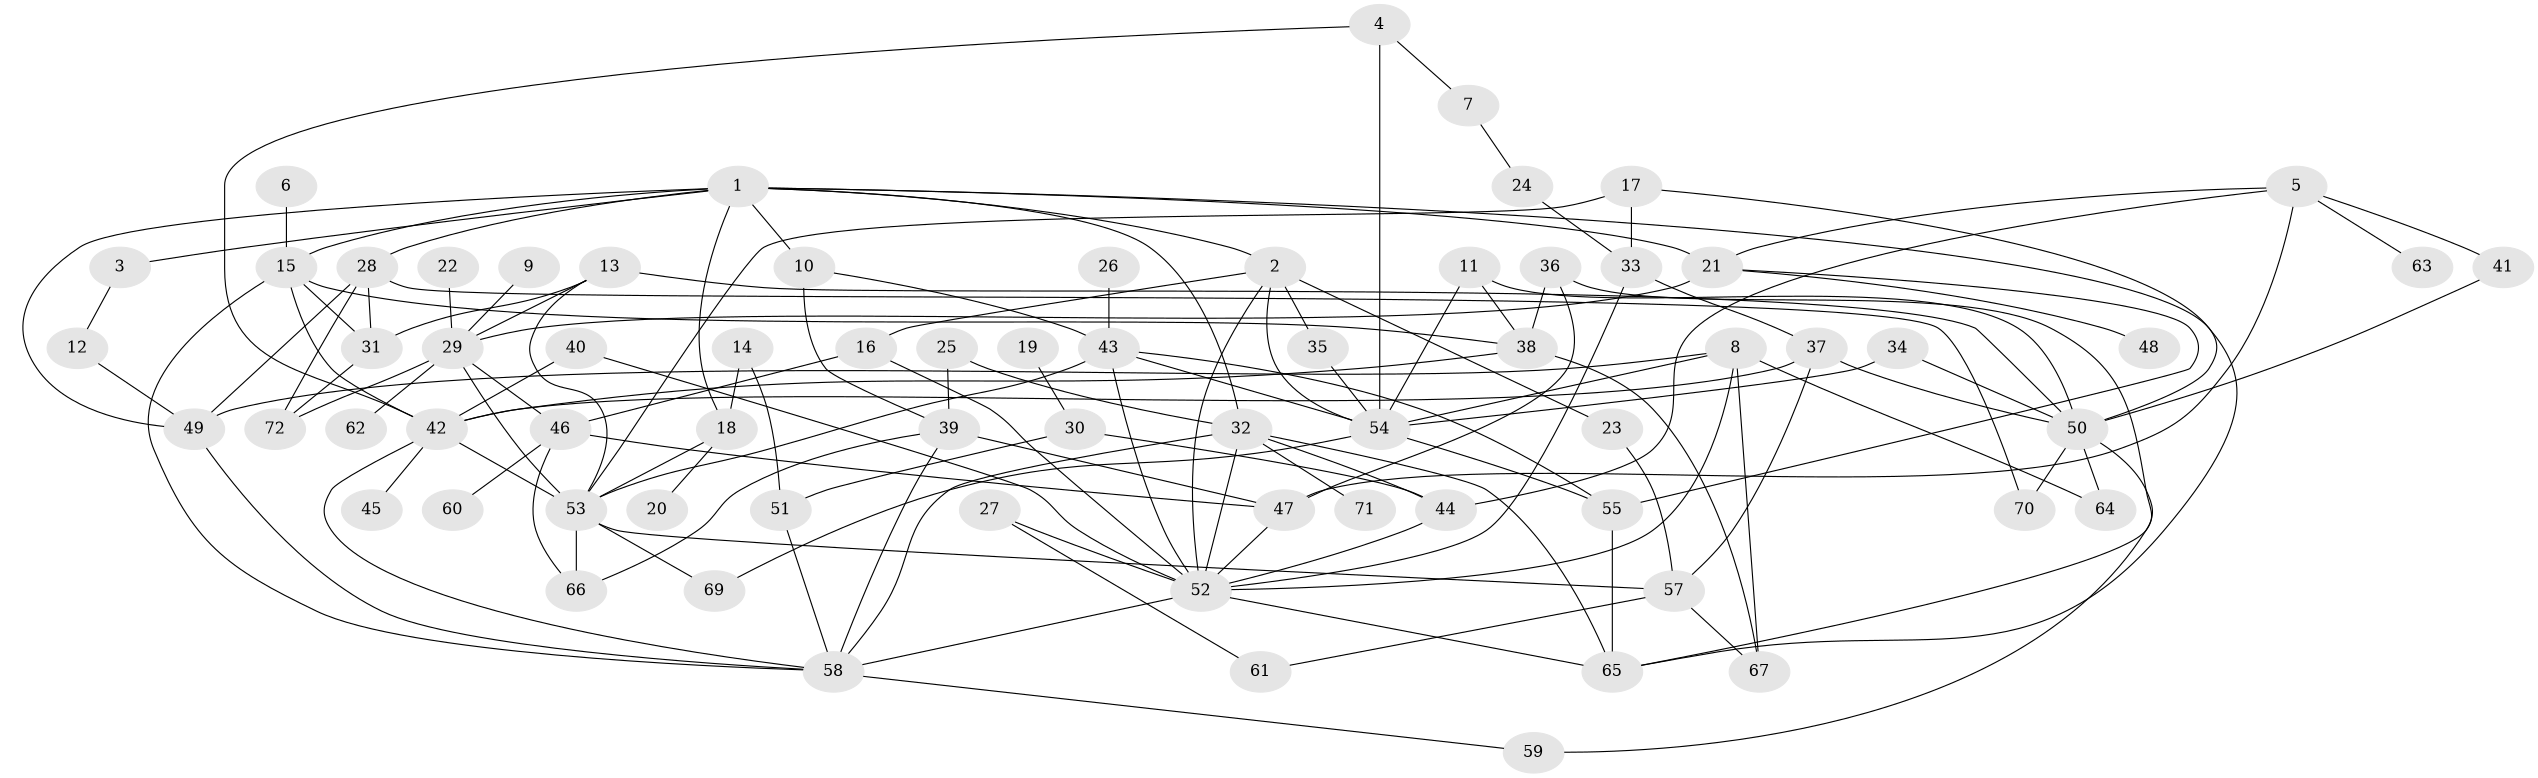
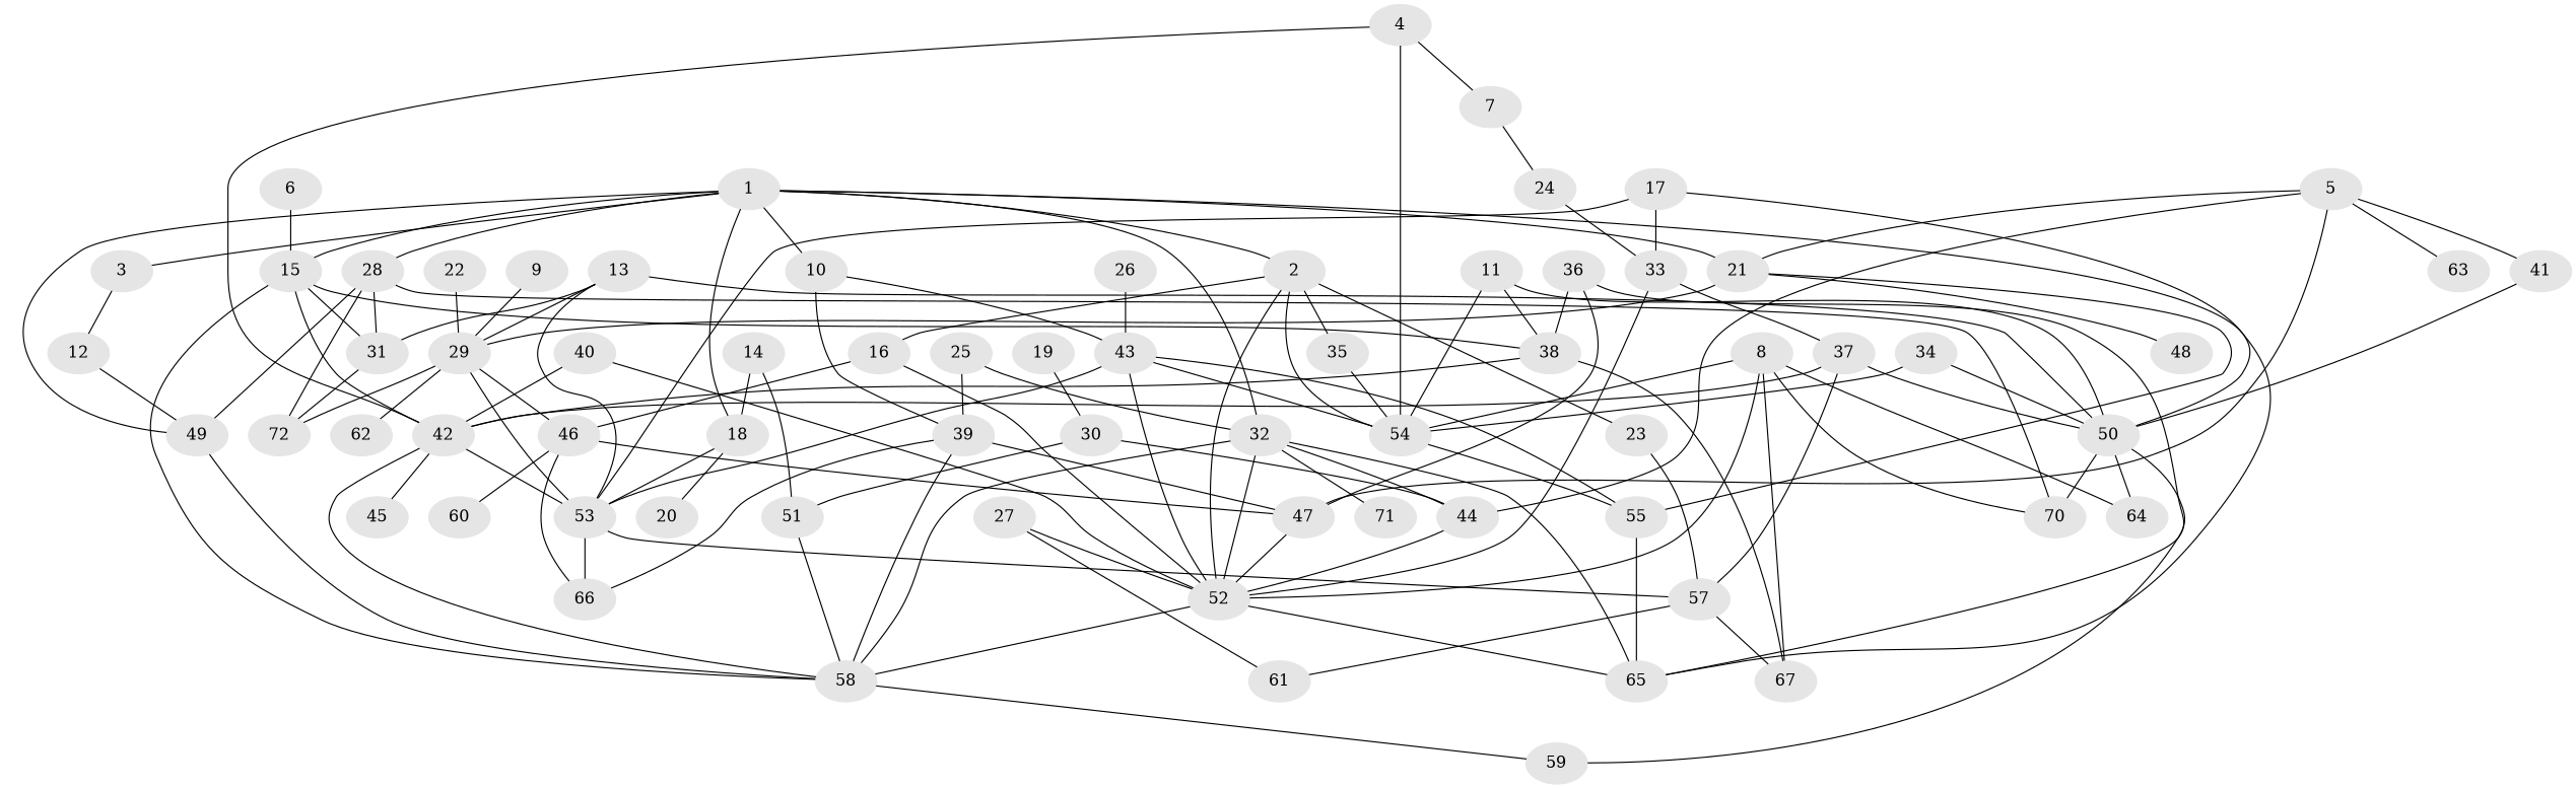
  graph {
    node [color=gray90 style=filled]
    edge [weight=1.0]
    1
    2
    3
    10
    15
    18
    21
    28
    32
    49
    65
    16
    23
    35
    52
    54
    12
    39
    43
    42
    38
    31
    58
    53
    20
    29
    48
    55
    70
    72
    44
    71
    46
    57
-   69
    4
    7
    24
    45
    5
    41
    47
    63
    50
    6
    33
    8
    64
    67
    9
    62
    66
    11
    59
    13
    14
    51
    60
    17
    37
    19
    30
    22
    61
    25
    26
    27
    34
    36
    40
    1 -- 2
    1 -- 3
    1 -- 10
    1 -- 15
    1 -- 18
    1 -- 21
    1 -- 28
    1 -- 32
    1 -- 49
    1 -- 65
    2 -- 16
    2 -- 23
    2 -- 35
    2 -- 52
    2 -- 54
    3 -- 12
    10 -- 39
    10 -- 43
    15 -- 42
    15 -- 38
    15 -- 31
    15 -- 58
    18 -- 53
    18 -- 20
    21 -- 29
    21 -- 48
    21 -- 55
    28 -- 49
    28 -- 31
    28 -- 70
    28 -- 72
    32 -- 65
    32 -- 52
    32 -- 58
    32 -- 44
    32 -- 71
    49 -- 58
    16 -- 52
    16 -- 46
    23 -- 57
    35 -- 54
    52 -- 65
    52 -- 58
    54 -- 55
-   54 -- 69
    12 -- 49
    39 -- 58
    39 -- 47
    39 -- 66
    43 -- 52
    43 -- 54
    43 -- 53
    43 -- 55
    42 -- 58
    42 -- 53
    42 -- 45
    38 -- 42
    38 -- 67
    31 -- 72
    58 -- 59
    53 -- 57
-   53 -- 69
    53 -- 66
    29 -- 53
    29 -- 72
    29 -- 46
    29 -- 62
    55 -- 65
    44 -- 52
    46 -- 47
    46 -- 66
    46 -- 60
    57 -- 67
    57 -- 61
    4 -- 54
    4 -- 42
    4 -- 7
    7 -- 24
    24 -- 33
    5 -- 21
    5 -- 44
    5 -- 41
    5 -- 47
    5 -- 63
    41 -- 50
    47 -- 52
    50 -- 70 [weight=2.0]
    50 -- 64
    50 -- 59
    6 -- 15
    33 -- 52
    33 -- 37
    8 -- 52
    8 -- 54
-   8 -- 49
+   8 -- 70
    8 -- 64
    8 -- 67
    9 -- 29
    11 -- 54
    11 -- 38
    11 -- 50
    13 -- 31
    13 -- 53
    13 -- 29
    13 -- 50
    14 -- 18
    14 -- 51
    51 -- 58
    17 -- 53
    17 -- 50
    17 -- 33
    37 -- 42 [weight=2.0]
    37 -- 57
    37 -- 50
    19 -- 30
    30 -- 44
    30 -- 51
    22 -- 29
    25 -- 32
    25 -- 39
    26 -- 43
    27 -- 52
    27 -- 61
    34 -- 54
    34 -- 50
    36 -- 65
    36 -- 38
    36 -- 47
    40 -- 52
    40 -- 42
  }
